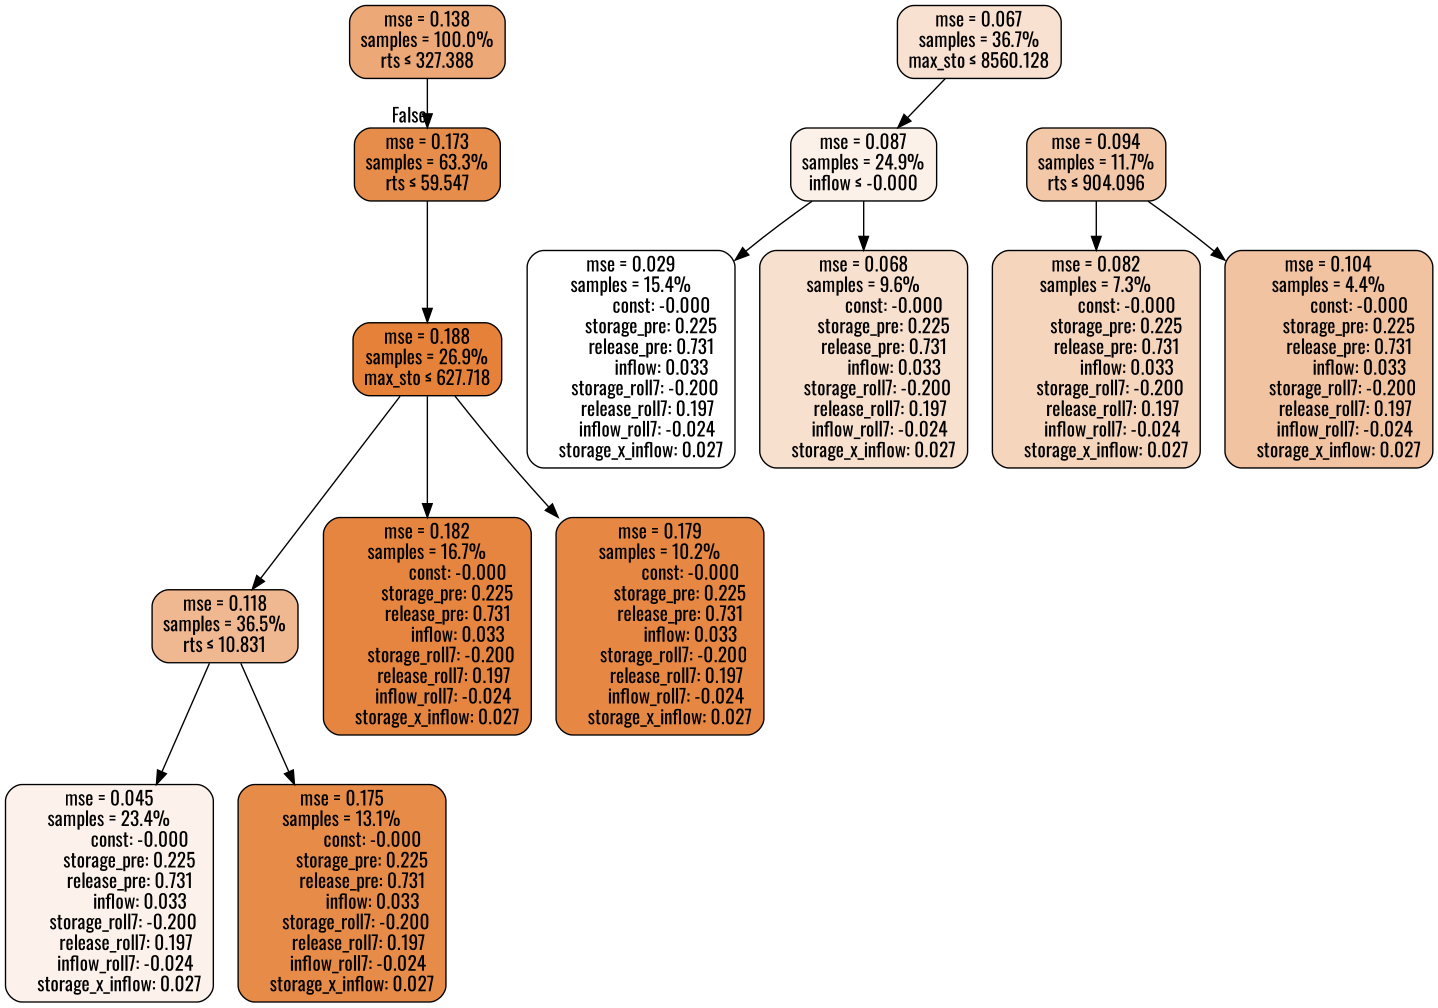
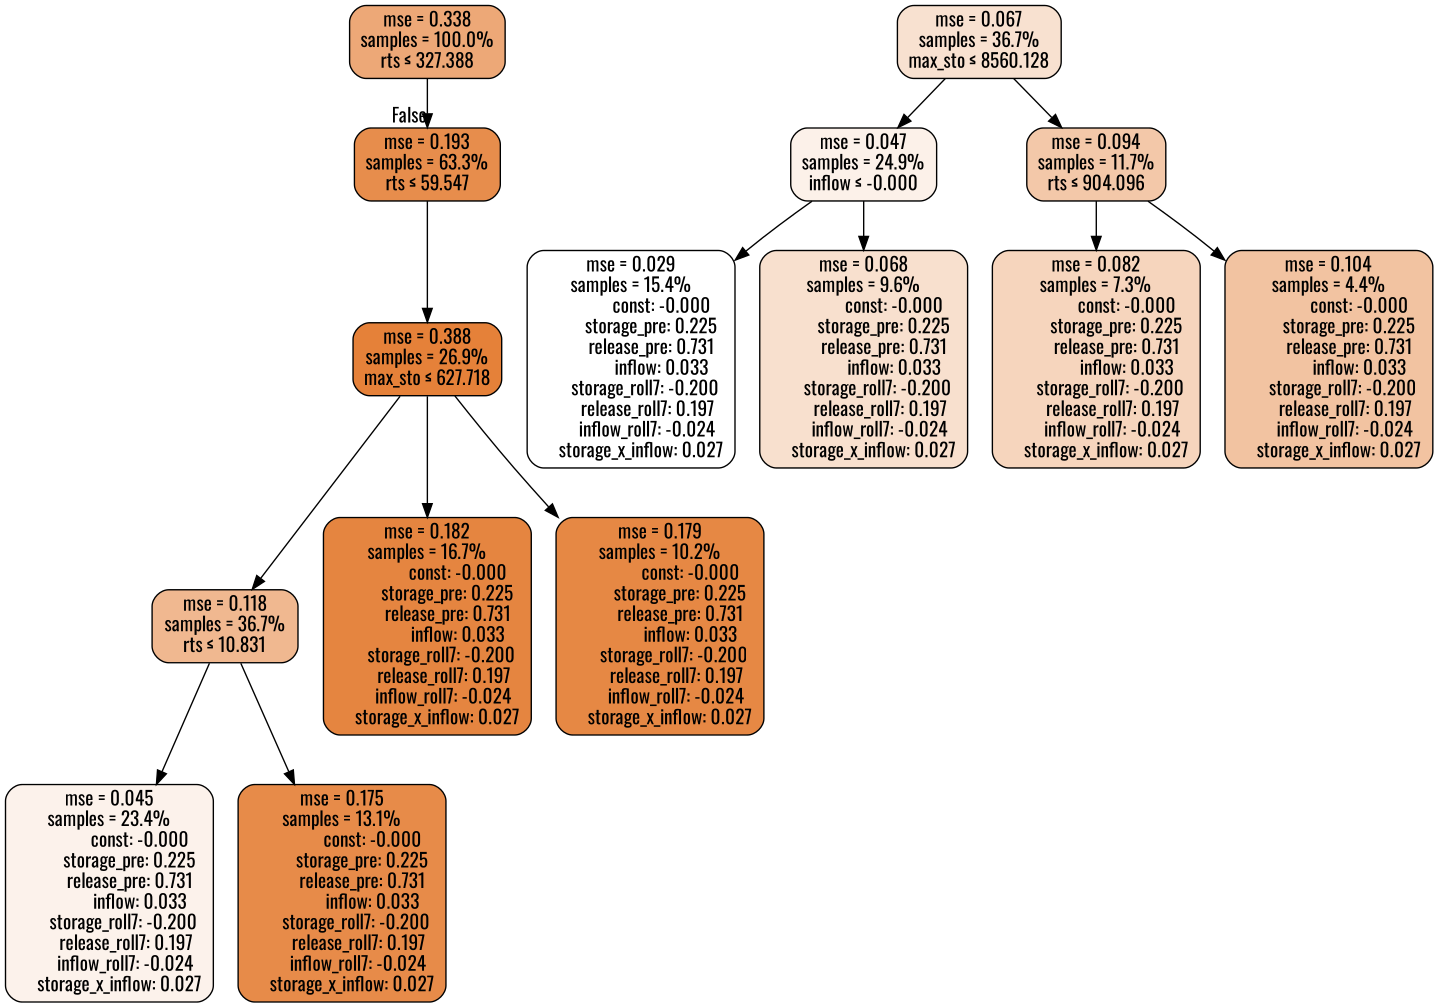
  digraph {
    fontname=Oswald
    node [color=black fontname=Oswald shape=rectangle style="filled, rounded"]
    edge [fontname=Oswald]
-   n1 [fillcolor="#eda877" label="mse = 0.138\nsamples = 100.0%\nrts &le; 327.388"]
-   n2 [fillcolor="#e78d4c" label="mse = 0.173\nsamples = 63.3%\nrts &le; 59.547"]
-   n3 [fillcolor="#e58139" label="mse = 0.188\nsamples = 26.9%\nmax_sto &le; 627.718"]
+   n1 [fillcolor="#eda877" label="mse = 0.338\nsamples = 100.0%\nrts &le; 327.388"]
+   n2 [fillcolor="#e78d4c" label="mse = 0.193\nsamples = 63.3%\nrts &le; 59.547"]
+   n3 [fillcolor="#e58139" label="mse = 0.388\nsamples = 26.9%\nmax_sto &le; 627.718"]
    n4 [fillcolor="#f8e1d0" label="mse = 0.067\nsamples = 36.7%\nmax_sto &le; 8560.128"]
-   n5 [fillcolor="#fcf1e9" label="mse = 0.087\nsamples = 24.9%\ninflow &le; -0.000"]
+   n5 [fillcolor="#fcf1e9" label="mse = 0.047\nsamples = 24.9%\ninflow &le; -0.000"]
    n6 [fillcolor="#f3c8a9" label="mse = 0.094\nsamples = 11.7%\nrts &le; 904.096"]
-   n7 [fillcolor="#f0b890" label="mse = 0.118\nsamples = 36.5%\nrts &le; 10.831"]
+   n7 [fillcolor="#f0b890" label="mse = 0.118\nsamples = 36.7%\nrts &le; 10.831"]
    n8 [fillcolor="#fcf2eb" label="mse = 0.045\nsamples = 23.4%\n               const: -0.000\n          storage_pre: 0.225\n          release_pre: 0.731\n               inflow: 0.033\n       storage_roll7: -0.200\n        release_roll7: 0.197\n        inflow_roll7: -0.024\n     storage_x_inflow: 0.027"]
    n9 [fillcolor="#e78b49" label="mse = 0.175\nsamples = 13.1%\n               const: -0.000\n          storage_pre: 0.225\n          release_pre: 0.731\n               inflow: 0.033\n       storage_roll7: -0.200\n        release_roll7: 0.197\n        inflow_roll7: -0.024\n     storage_x_inflow: 0.027"]
    n10 [fillcolor="#e58540" label="mse = 0.182\nsamples = 16.7%\n               const: -0.000\n          storage_pre: 0.225\n          release_pre: 0.731\n               inflow: 0.033\n       storage_roll7: -0.200\n        release_roll7: 0.197\n        inflow_roll7: -0.024\n     storage_x_inflow: 0.027"]
    n11 [fillcolor="#e68844" label="mse = 0.179\nsamples = 10.2%\n               const: -0.000\n          storage_pre: 0.225\n          release_pre: 0.731\n               inflow: 0.033\n       storage_roll7: -0.200\n        release_roll7: 0.197\n        inflow_roll7: -0.024\n     storage_x_inflow: 0.027"]
    n12 [fillcolor="#ffffff" label="mse = 0.029\nsamples = 15.4%\n               const: -0.000\n          storage_pre: 0.225\n          release_pre: 0.731\n               inflow: 0.033\n       storage_roll7: -0.200\n        release_roll7: 0.197\n        inflow_roll7: -0.024\n     storage_x_inflow: 0.027"]
    n13 [fillcolor="#f8e0ce" label="mse = 0.068\nsamples = 9.6%\n               const: -0.000\n          storage_pre: 0.225\n          release_pre: 0.731\n               inflow: 0.033\n       storage_roll7: -0.200\n        release_roll7: 0.197\n        inflow_roll7: -0.024\n     storage_x_inflow: 0.027"]
    n14 [fillcolor="#f6d5bd" label="mse = 0.082\nsamples = 7.3%\n               const: -0.000\n          storage_pre: 0.225\n          release_pre: 0.731\n               inflow: 0.033\n       storage_roll7: -0.200\n        release_roll7: 0.197\n        inflow_roll7: -0.024\n     storage_x_inflow: 0.027"]
    n15 [fillcolor="#f2c3a1" label="mse = 0.104\nsamples = 4.4%\n               const: -0.000\n          storage_pre: 0.225\n          release_pre: 0.731\n               inflow: 0.033\n       storage_roll7: -0.200\n        release_roll7: 0.197\n        inflow_roll7: -0.024\n     storage_x_inflow: 0.027"]
    n1 -> n2 [headlabel=False labelangle=45 labeldistance=2.5]
    n2 -> n3
    n3 -> n7
    n3 -> n10
    n3 -> n11
    n4 -> n5
+   n4 -> n6
    n5 -> n12
    n5 -> n13
    n6 -> n14
    n6 -> n15
    n7 -> n8
    n7 -> n9
  }
